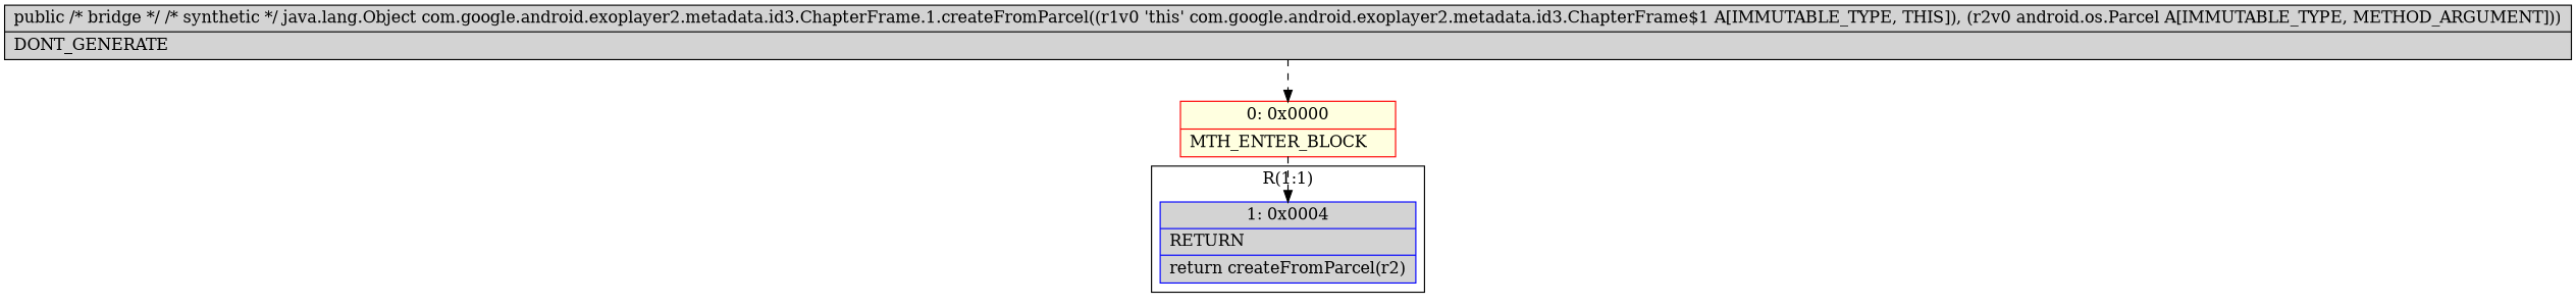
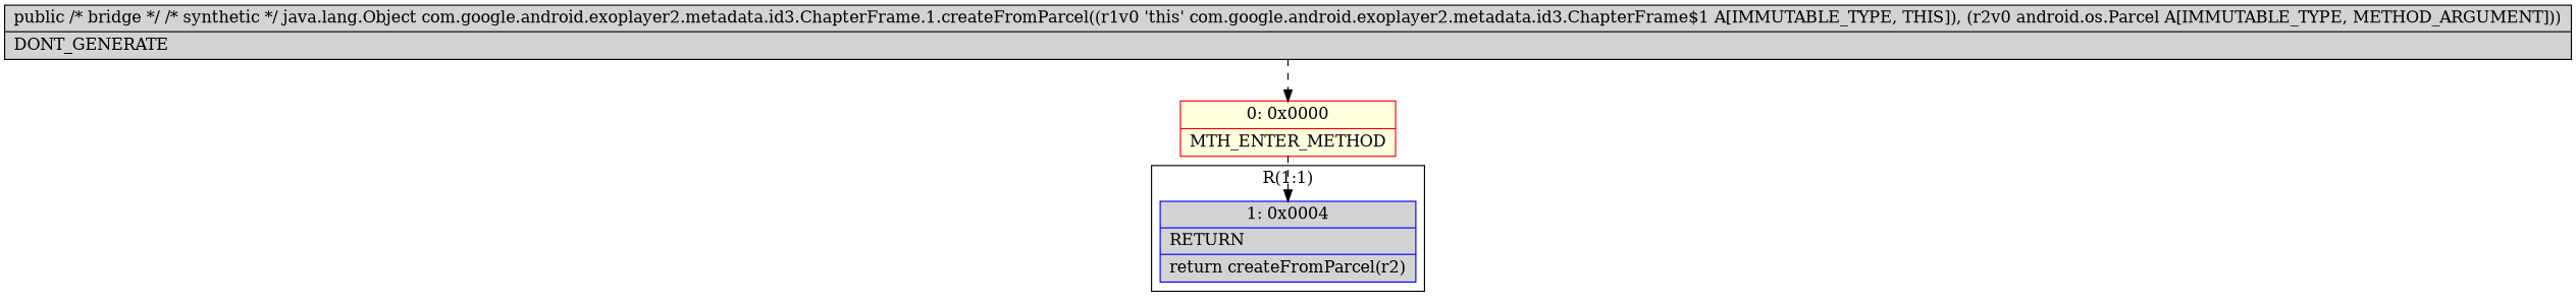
  digraph {
    node [shape=record style=filled fillcolor=lightgrey]
    edge [style=dashed]
    n1 [color=blue label="{1\:\ 0x0004|RETURN\l|return createFromParcel(r2)\l}"]
-   n2 [color=red label="{0\:\ 0x0000|MTH_ENTER_BLOCK\l}" fillcolor=lightyellow]
+   n2 [color=red label="{0\:\ 0x0000|MTH_ENTER_METHOD\l}" fillcolor=lightyellow]
    n3 [label="{public \/* bridge *\/ \/* synthetic *\/ java.lang.Object com.google.android.exoplayer2.metadata.id3.ChapterFrame.1.createFromParcel((r1v0 'this' com.google.android.exoplayer2.metadata.id3.ChapterFrame$1 A[IMMUTABLE_TYPE, THIS]), (r2v0 android.os.Parcel A[IMMUTABLE_TYPE, METHOD_ARGUMENT]))  | DONT_GENERATE\l}"]
    subgraph cluster_1 {
      label="R(1:1)"
      n1
    }
    n2 -> n1
    n3 -> n2
  }
